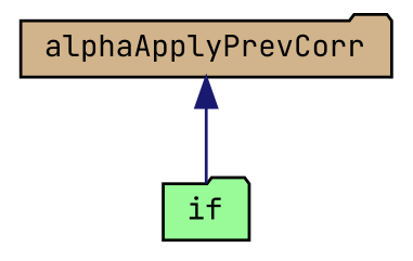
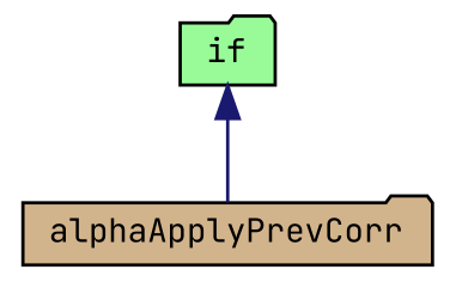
  digraph {
    rankdir=TB
    fontname="JetBrains Mono"
    node [color=black fontname="JetBrains Mono" fontsize=10 shape=folder style=filled]
    n1 [fillcolor=tan fontcolor=black height=0.2 label=alphaApplyPrevCorr width=0.4]
    n2 [height=0.2 label=if width=0.4 fillcolor=palegreen]
-   n1 -> n2 [color=midnightblue dir=back fontname="JetBrains Mono" fontsize=10 labelfontname=Helvetica labelfontsize=10 style=solid]
+   n2 -> n1 [color=midnightblue dir=back fontname="JetBrains Mono" fontsize=10 labelfontname=Helvetica labelfontsize=10 style=solid]
  }
